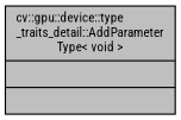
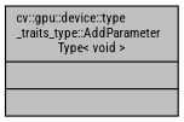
  digraph {
    fontname="Roboto Condensed"
-   n1 [color=black fillcolor=grey75 fontcolor=black fontname="Roboto Condensed" fontsize=10 height=0.2 label="{cv::gpu::device::type\l_traits_detail::AddParameter\lType\< void \>\n||}" shape=record style=filled width=0.4]
+   n1 [color=black fillcolor=grey75 fontcolor=black fontname="Roboto Condensed" fontsize=10 height=0.2 label="{cv::gpu::device::type\l_traits_type::AddParameter\lType\< void \>\n||}" shape=record style=filled width=0.4]
  }
